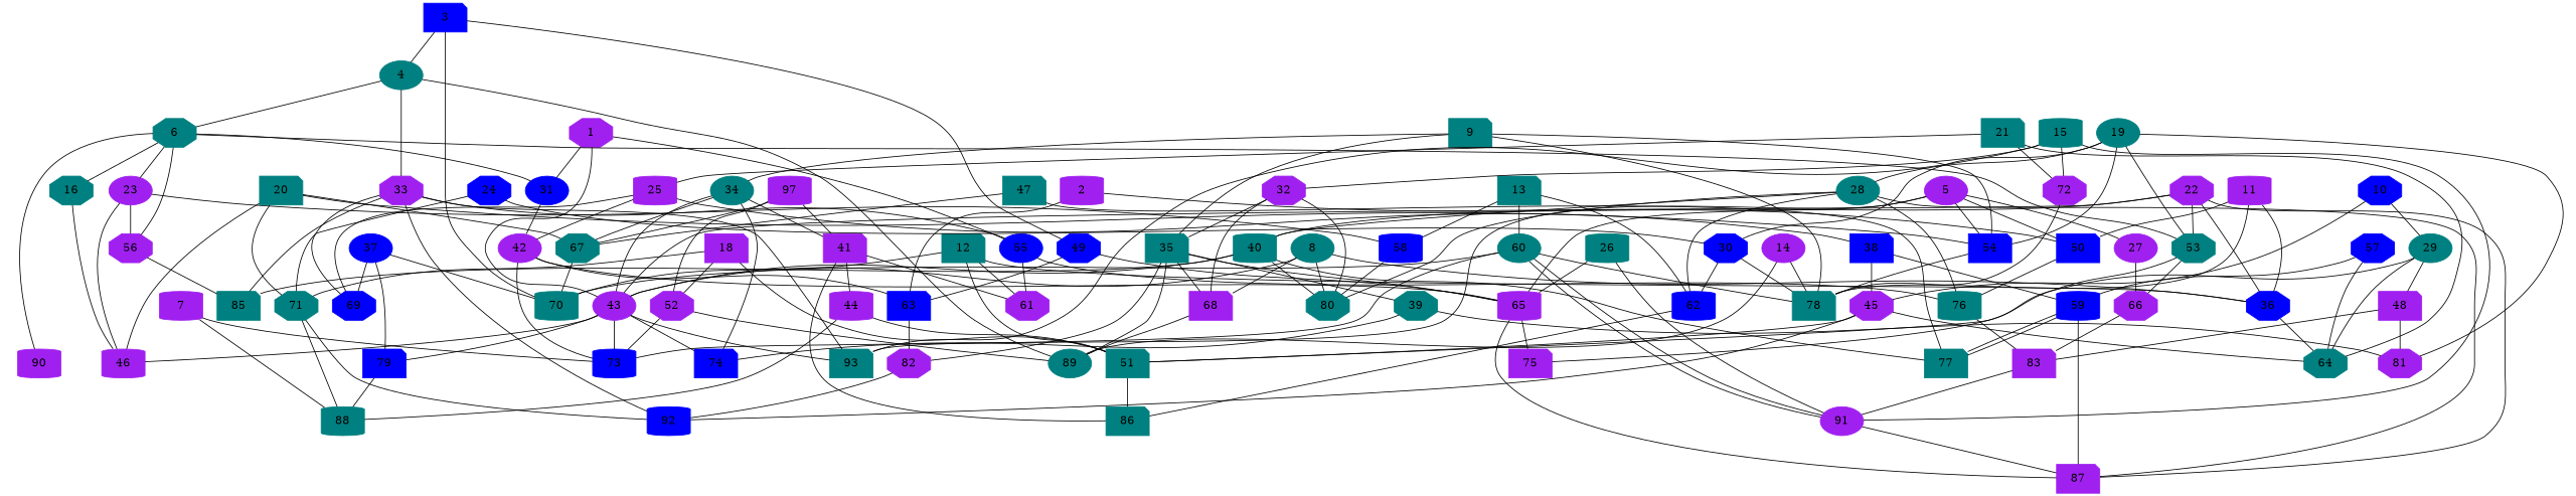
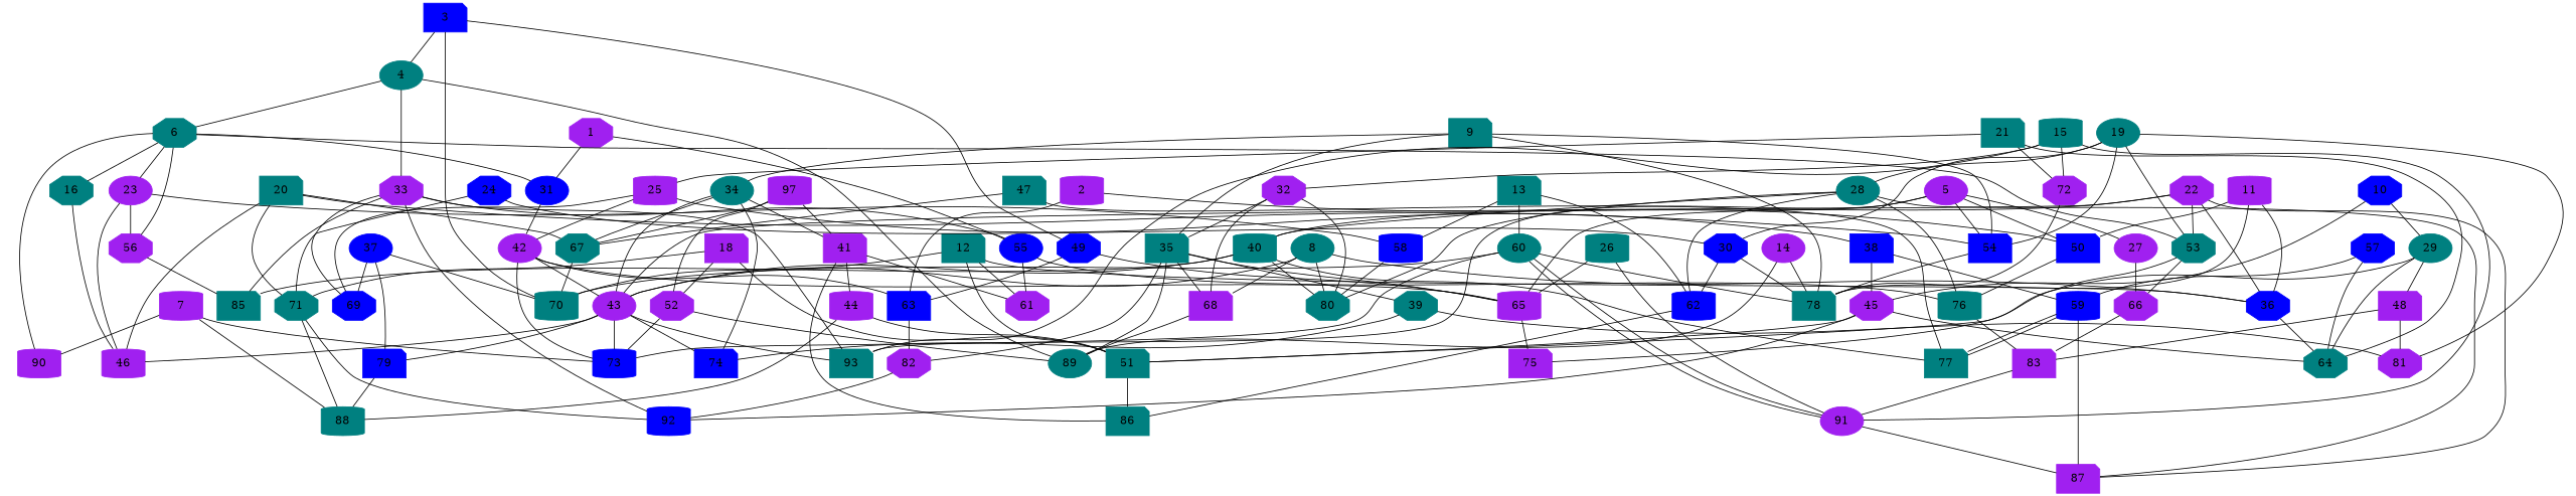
  graph {
    node [color=purple shape=octagon style=filled]
    1
    31 [color=blue shape=ellipse]
    43 [shape=ellipse]
    55 [color=blue shape=ellipse]
    42 [shape=ellipse]
    93 [color=teal shape=note]
    73 [color=blue shape=cylinder]
    46 [shape=cylinder]
    74 [color=blue shape=note]
    79 [color=blue shape=note]
    61
    76 [color=teal shape=cylinder]
    2 [shape=cylinder]
    50 [color=blue shape=note]
    63 [color=blue shape=note]
    82
    3 [color=blue shape=note]
    4 [color=teal shape=ellipse]
    49 [color=blue]
    70 [color=teal shape=cylinder]
    6 [color=teal]
    33
    89 [color=teal shape=ellipse]
    65 [shape=cylinder]
    16 [color=teal]
    23 [shape=ellipse]
    53 [color=teal]
    56
    90 [shape=cylinder]
    69 [color=blue]
    85 [color=teal shape=note]
    92 [color=blue shape=cylinder]
    5 [shape=ellipse]
    27 [shape=ellipse]
    54 [color=blue shape=note]
    66
    78 [color=teal shape=note]
    87 [shape=note]
    75 [shape=note]
    58 [color=blue shape=cylinder]
    7 [shape=cylinder]
    88 [color=teal shape=cylinder]
    8 [color=teal shape=ellipse]
    36 [color=blue]
    68 [shape=note]
    80 [color=teal]
    64 [color=teal]
    9 [color=teal shape=note]
    34 [color=teal shape=ellipse]
    35 [color=teal shape=note]
    41 [shape=note]
    67 [color=teal]
    39 [color=teal]
    10 [color=blue]
    29 [color=teal shape=ellipse]
    45
    51 [color=teal shape=note]
    48 [shape=note]
    11 [shape=cylinder]
    12 [color=teal shape=note]
    86 [color=teal shape=note]
    13 [color=teal shape=note]
    60 [color=teal shape=ellipse]
    62 [color=blue shape=cylinder]
    91 [shape=ellipse]
    14 [shape=ellipse]
    15 [color=teal shape=cylinder]
    32
    72
    n70 [label=97 shape=cylinder]
    52
    44 [shape=cylinder]
    18 [shape=note]
    71 [color=teal]
    19 [color=teal shape=ellipse]
    28 [color=teal shape=ellipse]
    30 [color=blue]
    81
    40 [color=teal shape=cylinder]
    20 [color=teal shape=note]
    21 [color=teal shape=note]
    25 [shape=cylinder]
    38 [color=blue shape=note]
    22
    77 [color=teal shape=note]
    24 [color=blue]
    59 [color=blue shape=cylinder]
    26 [color=teal shape=cylinder]
    83 [shape=note]
    37 [color=blue shape=ellipse]
    47 [color=teal shape=note]
    57 [color=blue]
    1 -- 31
-   1 -- 43
+   42 -- 43
    1 -- 55
    31 -- 42
    43 -- 93
    43 -- 73
    43 -- 46
    43 -- 74
    43 -- 79
    55 -- 61
    55 -- 76
    42 -- 73
    42 -- 63
    42 -- 65
    79 -- 88
    76 -- 83
    2 -- 50
    2 -- 63
    50 -- 76
    63 -- 82
    82 -- 92
    3 -- 4
    3 -- 49
    3 -- 70
    4 -- 6
    4 -- 33
    4 -- 89
    49 -- 63
    49 -- 65
    6 -- 31
    6 -- 16
    6 -- 23
    6 -- 53
    6 -- 56
    6 -- 90
    33 -- 55
    33 -- 93
    33 -- 69
    33 -- 85
    33 -- 92
-   65 -- 87
    65 -- 75
    16 -- 46
    23 -- 46
    23 -- 56
    23 -- 58
    53 -- 66
    53 -- 75
    56 -- 85
    5 -- 93
    5 -- 50
    5 -- 65
    5 -- 27
    5 -- 54
    27 -- 66
    54 -- 78
    66 -- 83
    58 -- 80
    7 -- 73
+   7 -- 90
    7 -- 88
    8 -- 43
    8 -- 36
    8 -- 68
    8 -- 80
    36 -- 64
    68 -- 89
    9 -- 54
    9 -- 78
    9 -- 34
    9 -- 35
    34 -- 43
    34 -- 74
    34 -- 41
    34 -- 67
    35 -- 82
    35 -- 89
    35 -- 65
    35 -- 68
    35 -- 39
    41 -- 61
    41 -- 86
    41 -- 44
    67 -- 70
    39 -- 74
    39 -- 81
    10 -- 29
    10 -- 45
    29 -- 64
    29 -- 51
    29 -- 48
    45 -- 92
    45 -- 64
    45 -- 51
    51 -- 86
    48 -- 81
    48 -- 83
    11 -- 50
    11 -- 78
    11 -- 36
    12 -- 61
    12 -- 70
    12 -- 36
    12 -- 51
    13 -- 58
    13 -- 60
    13 -- 62
    60 -- 73
    60 -- 70
    60 -- 78
    60 -- 91
    60 -- 91
    62 -- 86
    91 -- 87
    14 -- 89
    14 -- 78
    15 -- 93
    15 -- 91
    15 -- 32
    15 -- 72
    32 -- 68
    32 -- 80
    32 -- 35
    72 -- 78
    n70 -- 41
    n70 -- 67
    n70 -- 52
    52 -- 73
    52 -- 89
    44 -- 88
    44 -- 51
    18 -- 51
    18 -- 52
    18 -- 71
    71 -- 92
    71 -- 88
    19 -- 53
    19 -- 54
    19 -- 28
    19 -- 30
    19 -- 81
    28 -- 76
    28 -- 87
    28 -- 80
    28 -- 62
    28 -- 40
    30 -- 78
    30 -- 62
    40 -- 43
    40 -- 85
    40 -- 80
    40 -- 77
    20 -- 46
    20 -- 54
    20 -- 67
    20 -- 71
    21 -- 64
    21 -- 72
    21 -- 25
    25 -- 42
    25 -- 69
    25 -- 38
    38 -- 45
    38 -- 59
    22 -- 43
    22 -- 53
    22 -- 87
    22 -- 36
    22 -- 40
    24 -- 71
    24 -- 30
    59 -- 87
    59 -- 77
    59 -- 77
    26 -- 65
    26 -- 91
    83 -- 91
    37 -- 79
    37 -- 70
    37 -- 69
    47 -- 67
    47 -- 77
    57 -- 64
    57 -- 59
  }
